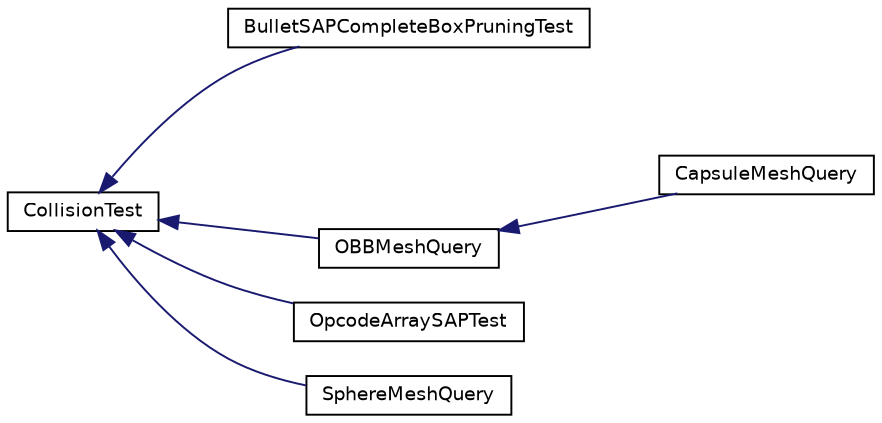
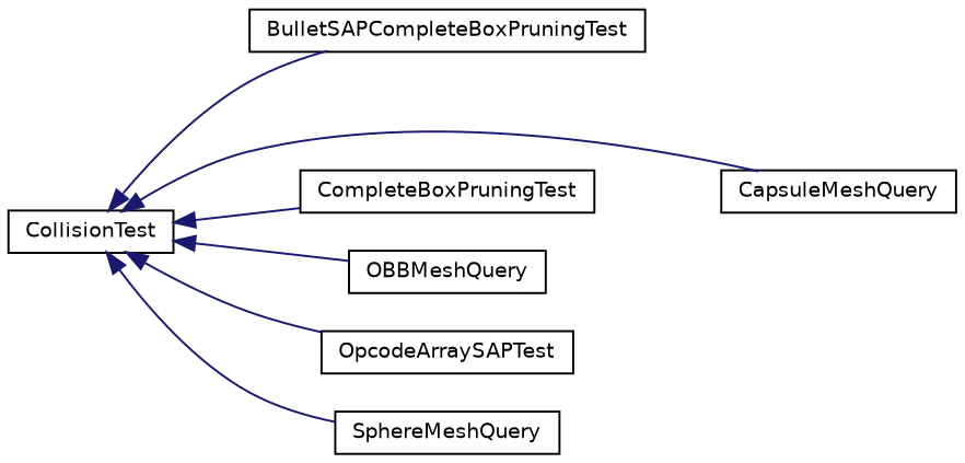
  digraph {
    rankdir=LR
    node [color=black fillcolor=white fontname=Helvetica fontsize=10 shape=record style=filled]
    edge [color=midnightblue dir=back fontname=Helvetica fontsize=10 labelfontname=Helvetica labelfontsize=10 style=solid]
    n1 [height=0.2 label=CollisionTest width=0.4]
    n2 [height=0.2 label=BulletSAPCompleteBoxPruningTest width=0.4]
    n3 [height=0.2 label=CapsuleMeshQuery width=0.4]
+   n4 [height=0.2 label=CompleteBoxPruningTest width=0.4]
    n5 [height=0.2 label=OBBMeshQuery width=0.4]
    n6 [height=0.2 label=OpcodeArraySAPTest width=0.4]
    n7 [height=0.2 label=SphereMeshQuery width=0.4]
    n1 -> n2
-   n5 -> n3
+   n1 -> n3
+   n1 -> n4
    n1 -> n5
    n1 -> n6
    n1 -> n7
  }
